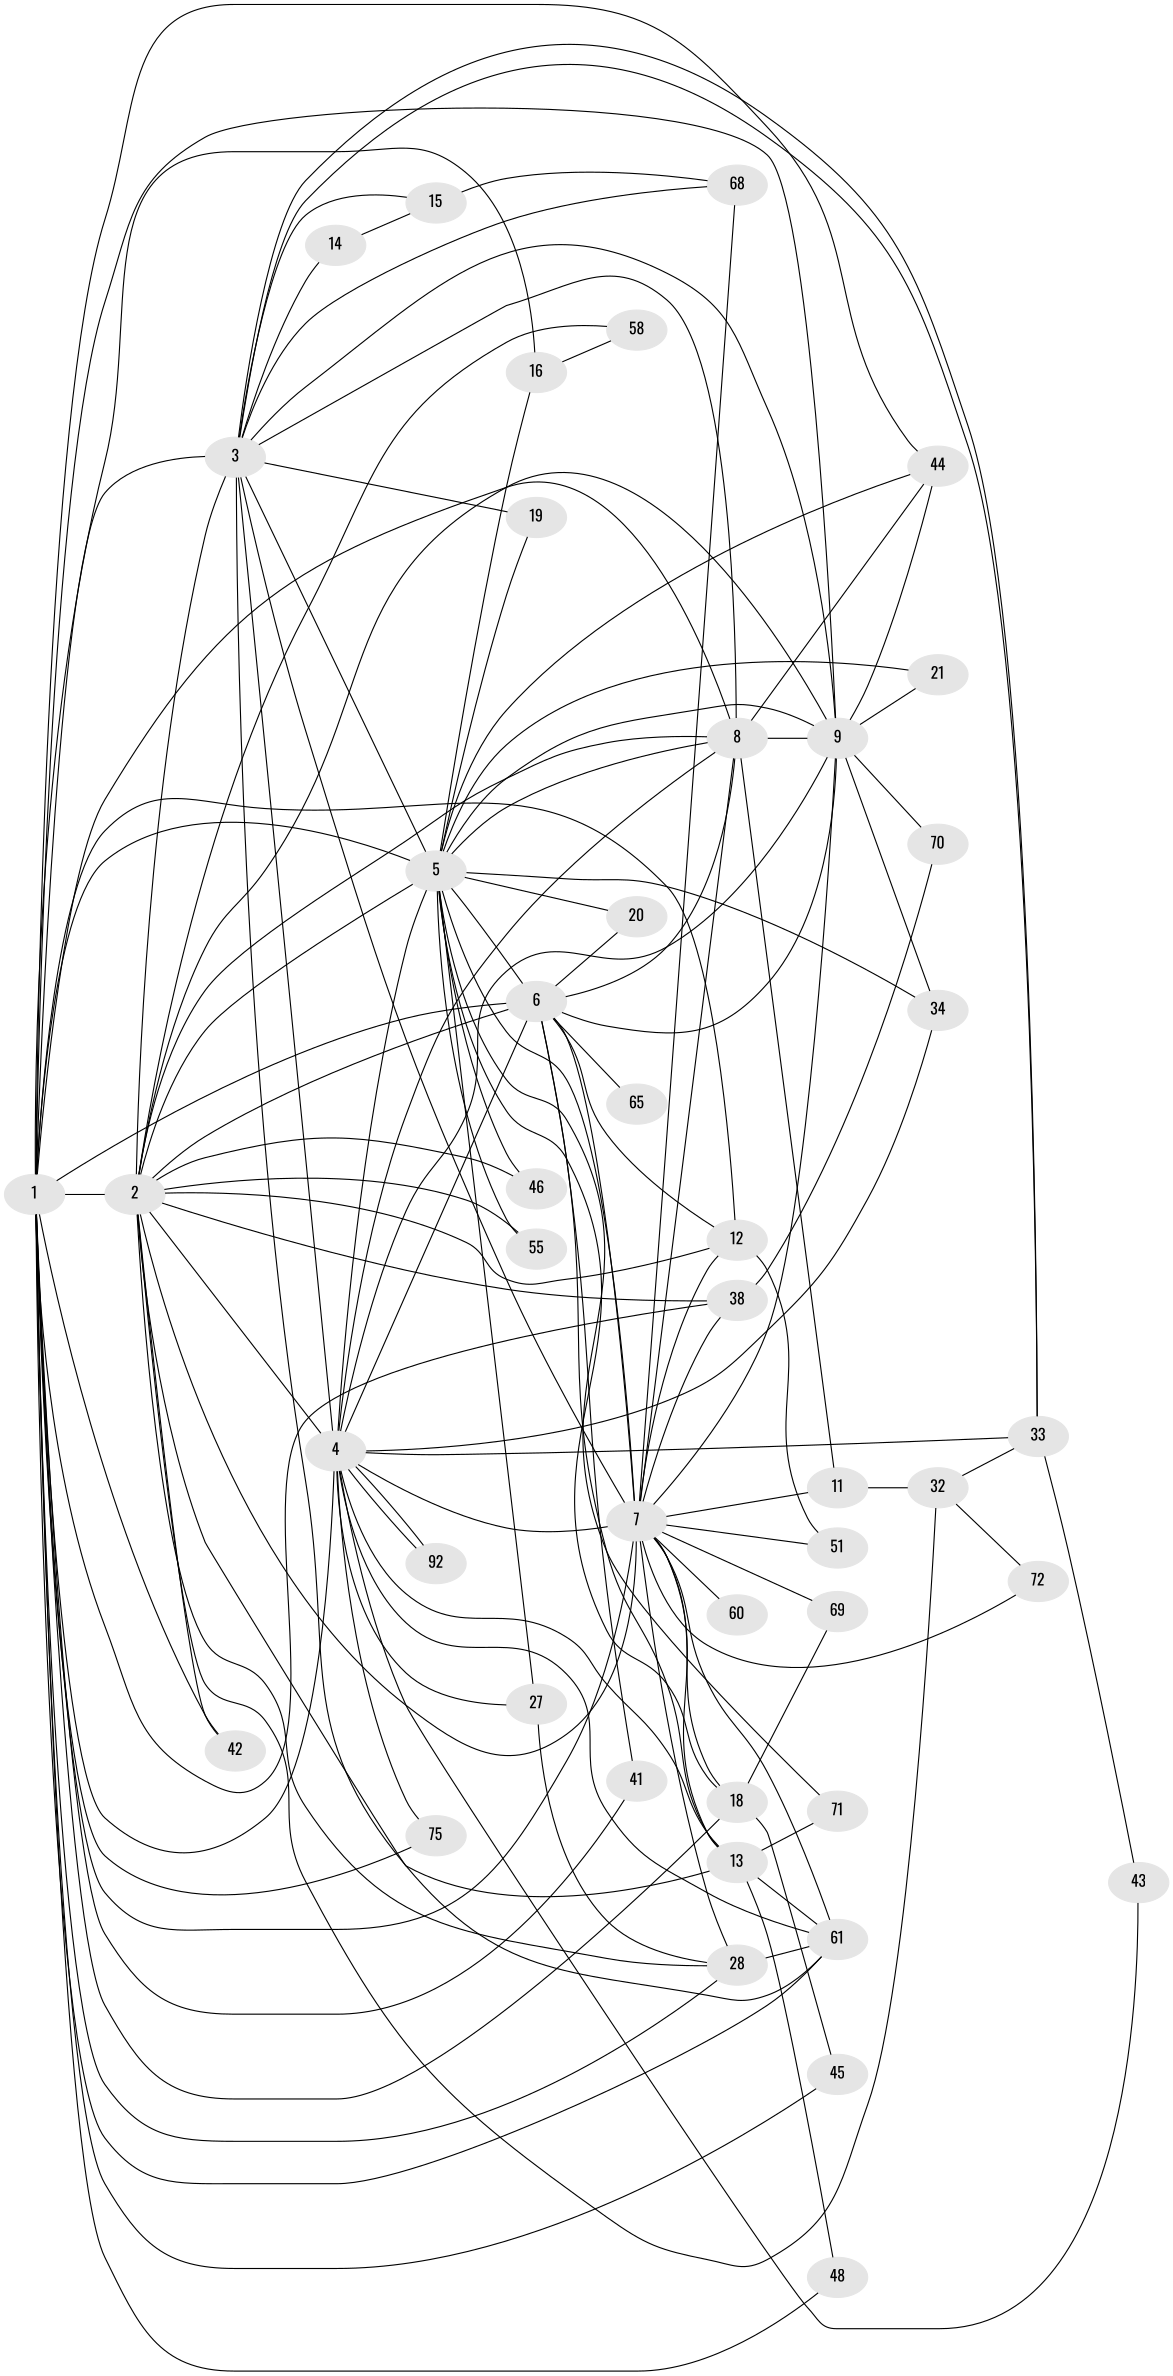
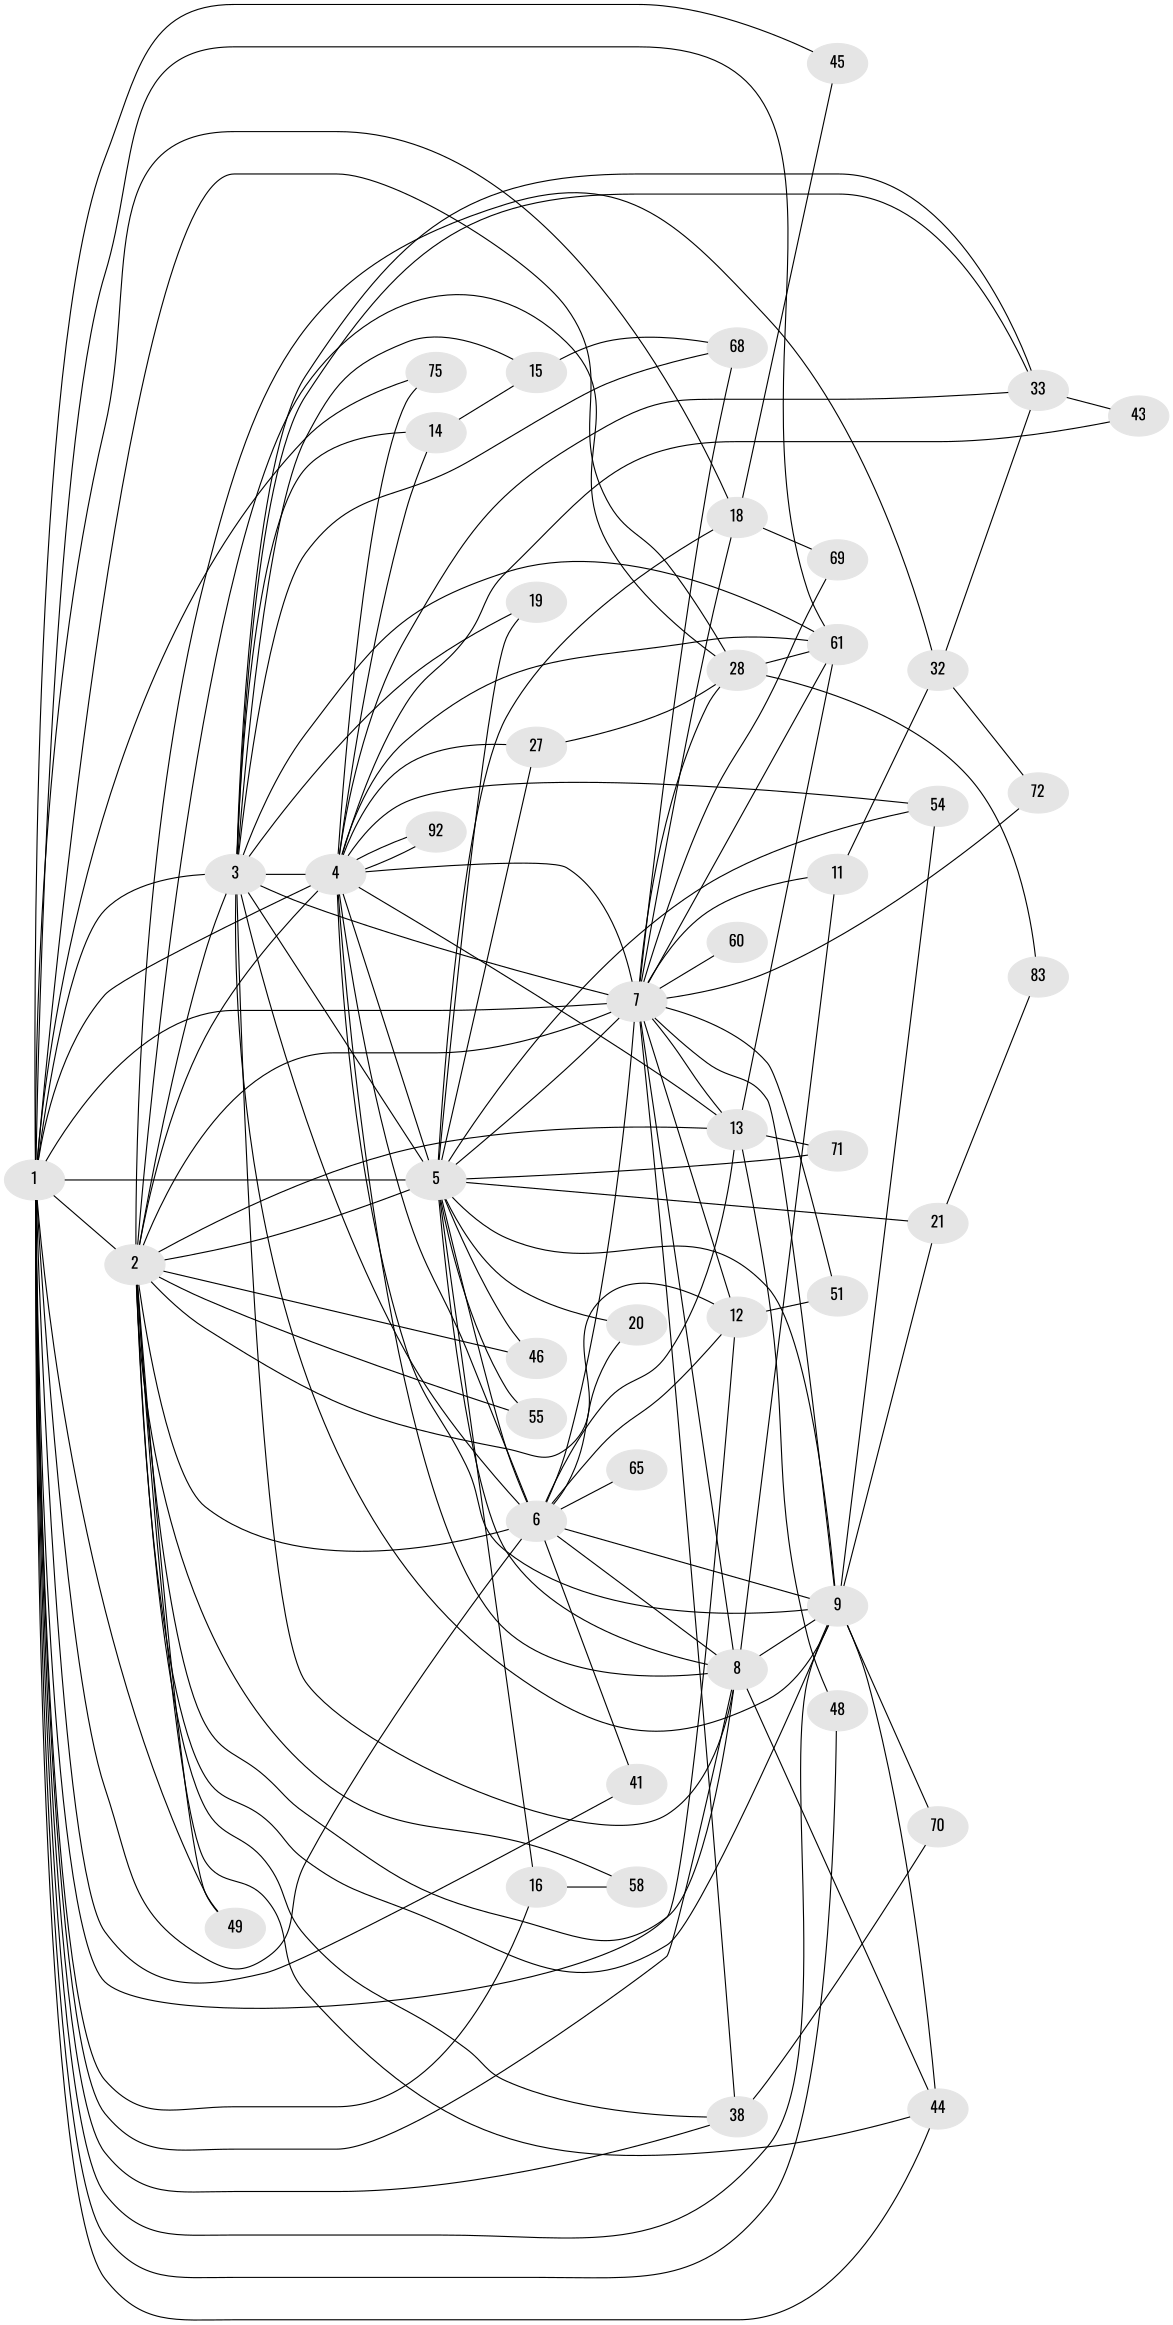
  graph {
    fontname=Oswald
    rankdir=LR
    node [color=gray90 fontname=Oswald style=filled]
    edge [fontname=Oswald]
    2 [super="+22+36+29+31"]
    3
    4 [super="+39+63"]
    5 [super="+25+53+10"]
    6
    7 [super="+86+47+23+26+17"]
    8
    9 [super="+56"]
    12 [super="+40+50"]
    28 [super="+74+90"]
    44 [super="+64+87"]
-   49 [label=42]
+   49
    13 [super="+37"]
    32 [super="+91"]
    38
    46
    55 [super="+76"]
    58
    1
    16
    18
    41
    45
    48
    61 [super="+78+62"]
    75
    14
    15
    19
    33 [super="+77+81"]
    68 [super="+89"]
    27
-   34
+   34 [label=54]
    43
    92
    20
    21
    71
    65
    11
    51
    60
    69
    72
    70
+   83
    2 -- 3
    2 -- 4 [weight=4]
    2 -- 5 [weight=3]
    2 -- 6 [weight=2]
    2 -- 7 [weight=3]
    2 -- 8 [weight=3]
    2 -- 9
    2 -- 12
    2 -- 28
-   5 -- 44
+   2 -- 44
    2 -- 49
    2 -- 13
    2 -- 32
    2 -- 38
    2 -- 46
    2 -- 55
    2 -- 58
    3 -- 4
    3 -- 5 [weight=2]
+   3 -- 6
    3 -- 7 [weight=2]
    3 -- 8
    3 -- 9
    3 -- 61
    3 -- 14
    3 -- 15
    3 -- 19
    3 -- 33
    3 -- 33
    3 -- 68
    4 -- 5 [weight=3]
    4 -- 6
    4 -- 7 [weight=3]
    4 -- 8
    4 -- 9 [weight=2]
    4 -- 13
    4 -- 61
    4 -- 75
+   4 -- 14
    4 -- 33 [weight=2]
    4 -- 27
    4 -- 34
    4 -- 43
    4 -- 92
    4 -- 92
    5 -- 6 [weight=3]
    5 -- 7 [weight=5]
    5 -- 8 [weight=2]
    5 -- 9 [weight=2]
    5 -- 46
    5 -- 55 [weight=2]
    5 -- 16
    5 -- 18
    5 -- 19
    5 -- 27
    5 -- 34
    5 -- 20
    5 -- 21
    5 -- 71
    6 -- 7 [weight=2]
    6 -- 8
    6 -- 9 [weight=2]
    6 -- 12
    6 -- 13
    6 -- 41
    6 -- 20
    6 -- 65
    7 -- 8 [weight=2]
    7 -- 9
    7 -- 12
    7 -- 28
    7 -- 13
    7 -- 38
    7 -- 18
    7 -- 61
    7 -- 68
    7 -- 11
    7 -- 51
    7 -- 60 [weight=2]
    7 -- 69
    7 -- 72
    8 -- 9
    8 -- 44
    8 -- 11
    9 -- 44
    9 -- 34
    9 -- 21
    9 -- 70
    12 -- 51
    28 -- 61
+   28 -- 83
    13 -- 48
    13 -- 61
    13 -- 71
    32 -- 33
    32 -- 72
    38 -- 70
    1 -- 2
    1 -- 3
    1 -- 4
    1 -- 5 [weight=4]
    1 -- 6
    1 -- 7
    1 -- 8
    1 -- 9
    1 -- 12
    1 -- 28
    1 -- 44
    1 -- 49
    1 -- 38
    1 -- 16
    1 -- 18
    1 -- 41
    1 -- 45
    1 -- 48
    1 -- 61
    1 -- 75
    16 -- 58
    18 -- 45
    18 -- 69
    14 -- 15
    15 -- 68
    33 -- 43
    27 -- 28
+   21 -- 83
    11 -- 32 [weight=2]
  }
